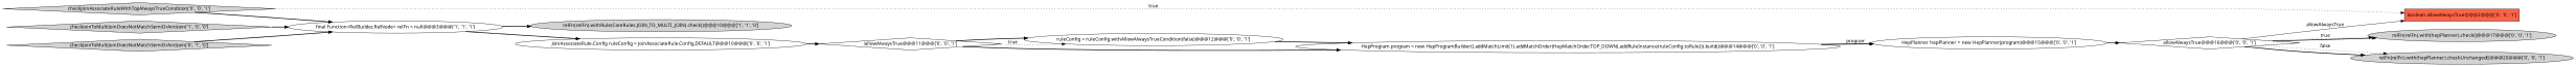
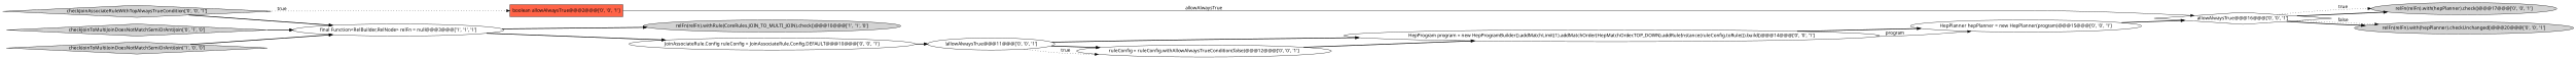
  digraph {
    fontname="Noto Sans"
    rankdir=LR
    node [fillcolor=white fontname="Noto Sans" shape=ellipse style=filled]
    edge [fontname="Noto Sans" style=bold]
    n1 [fillcolor=lightgray label="relFn(relFn).with(hepPlanner).check()@@@17@@@['0', '0', '1']"]
    n2 [fillcolor=lightgray label="relFn(relFn).with(hepPlanner).checkUnchanged()@@@20@@@['0', '0', '1']"]
    n3 [label="final Function<RelBuilder,RelNode> relFn = null@@@3@@@['1', '1', '1']"]
    n4 [fillcolor=lightgray label="relFn(relFn).withRule(CoreRules.JOIN_TO_MULTI_JOIN).check()@@@10@@@['1', '1', '0']"]
    n5 [label="JoinAssociateRule.Config ruleConfig = JoinAssociateRule.Config.DEFAULT@@@10@@@['0', '0', '1']"]
-   n6 [label="!allowAlwaysTrue@@@11@@@['0', '0', '1']" shape=diamond]
+   n6 [label="!allowAlwaysTrue@@@11@@@['0', '0', '1']"]
    n7 [label="HepProgram program = new HepProgramBuilder().addMatchLimit(1).addMatchOrder(HepMatchOrder.TOP_DOWN).addRuleInstance(ruleConfig.toRule()).build()@@@14@@@['0', '0', '1']"]
    n8 [label="ruleConfig = ruleConfig.withAllowAlwaysTrueCondition(false)@@@12@@@['0', '0', '1']"]
    n9 [label="HepPlanner hepPlanner = new HepPlanner(program)@@@15@@@['0', '0', '1']"]
    n10 [label="allowAlwaysTrue@@@16@@@['0', '0', '1']" shape=diamond]
    n11 [fillcolor=lightgray label="checkJoinAssociateRuleWithTopAlwaysTrueCondition['0', '0', '1']" shape=diamond]
    n12 [fillcolor=tomato label="boolean allowAlwaysTrue@@@2@@@['0', '0', '1']" shape=box]
    n13 [fillcolor=lightgray label="checkJoinToMultiJoinDoesNotMatchSemiOrAntiJoin['0', '1', '0']" shape=diamond]
    n14 [fillcolor=lightgray label="checkJoinToMultiJoinDoesNotMatchSemiOrAntiJoin['1', '0', '0']" shape=diamond]
    n3 -> n4
    n3 -> n5
    n5 -> n6
    n6 -> n7
    n6 -> n8
    n6 -> n8 [label=true style=dotted]
    n7 -> n9
    n7 -> n9 [label=program style=solid]
    n8 -> n7
    n9 -> n10
    n10 -> n1 [label=true style=dotted]
    n10 -> n1
    n10 -> n2 [label=false style=dotted]
    n10 -> n2
    n11 -> n3
    n11 -> n12 [label=true style=dotted]
-   n10 -> n12 [label=allowAlwaysTrue style=solid]
+   n12 -> n10 [label=allowAlwaysTrue style=solid]
    n13 -> n3
    n14 -> n3
  }
